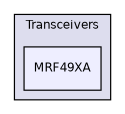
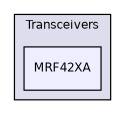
  digraph {
    compound=true
-   n1 [fillcolor="#eeeeff" fontname=Helvetica fontsize=10 label=MRF49XA pencolor=black shape=box style=filled]
+   n1 [fillcolor="#eeeeff" fontname=Helvetica fontsize=10 label=MRF42XA pencolor=black shape=box style=filled]
    subgraph cluster_1 {
      bgcolor="#ddddee"
      fontname=Helvetica
      fontsize=10
      label=Transceivers
      pencolor=black
      n1
    }
  }
